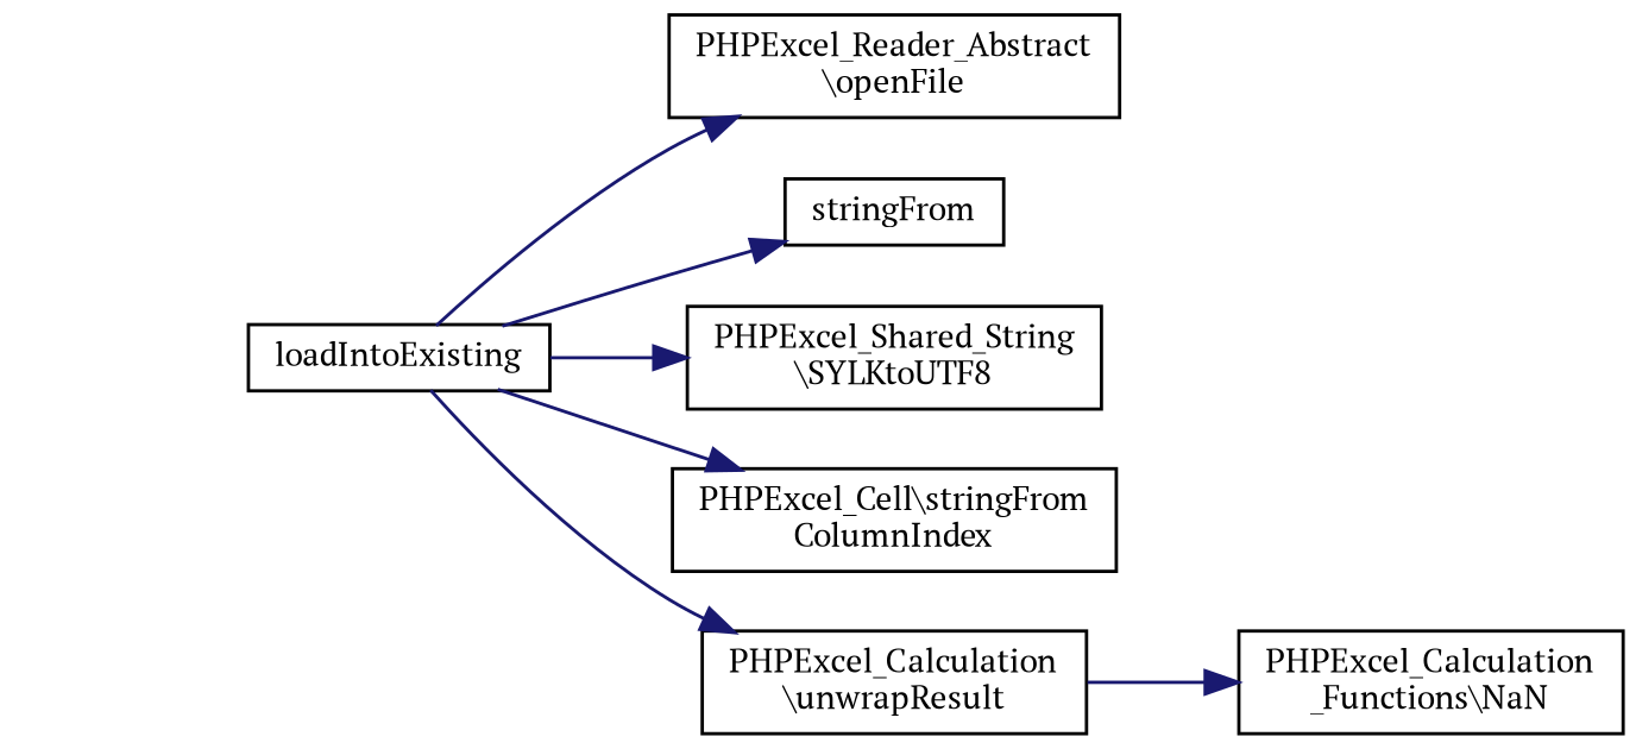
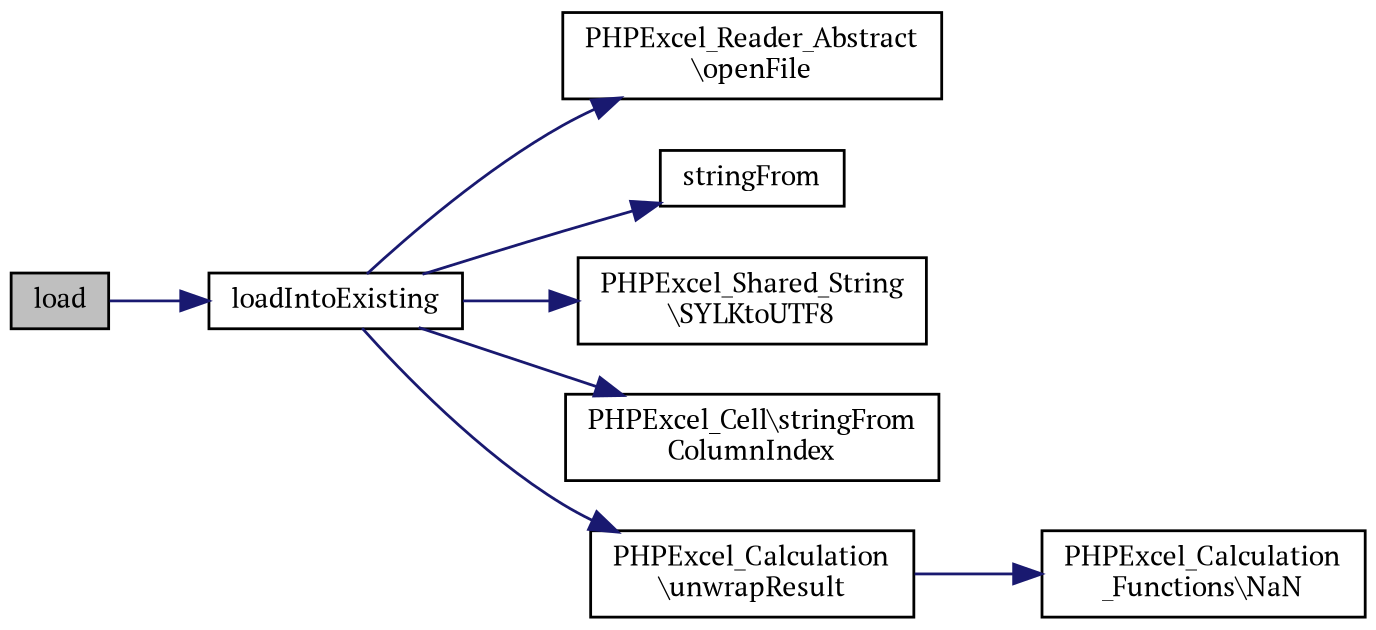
  digraph {
    fontname="PT Serif"
    rankdir=LR
    node [color=black fillcolor=white fontname="PT Serif" fontsize=10 shape=record style=filled]
    edge [color=midnightblue fontname="PT Serif" fontsize=10 labelfontname=Helvetica labelfontsize=10 style=solid]
+   n1 [fillcolor=grey75 fontcolor=black height=0.2 label=load width=0.4]
    n2 [height=0.2 label=loadIntoExisting width=0.4]
    n3 [height=0.2 label="PHPExcel_Reader_Abstract\l\\openFile" width=0.4]
    n4 [height=0.2 label=stringFrom width=0.4]
    n5 [height=0.2 label="PHPExcel_Shared_String\l\\SYLKtoUTF8" width=0.4]
    n6 [height=0.2 label="PHPExcel_Cell\\stringFrom\lColumnIndex" width=0.4]
    n7 [height=0.2 label="PHPExcel_Calculation\l\\unwrapResult" width=0.4]
    Node24 [height=0.2 label="PHPExcel_Calculation\l_Functions\\NaN" width=0.4]
+   n1 -> n2
    n2 -> n3
    n2 -> n4
    n2 -> n5
    n2 -> n6
    n2 -> n7
    n7 -> Node24
  }
